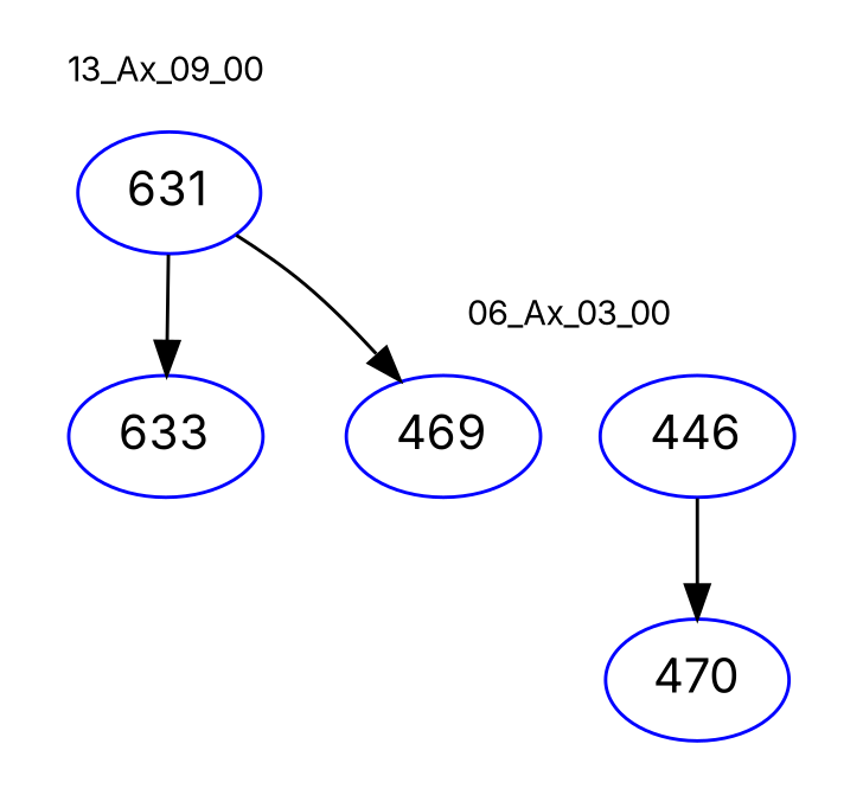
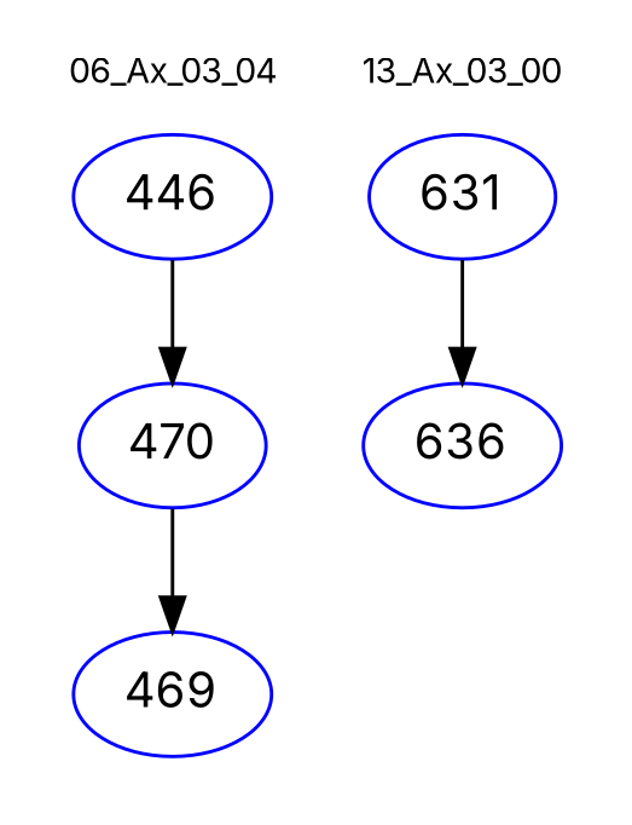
  digraph {
    fontname=Inter
    node [color=blue fontname=Inter]
    edge [color=black fontname=Inter]
    n1 [label=446]
    n2 [label=470]
    n3 [label=469]
    n4 [label=631]
-   n5 [label=633]
+   n5 [label=636]
    subgraph cluster_1 {
      color=white
      fontsize=10
-     label="06_Ax_03_00"
+     label="06_Ax_03_04"
      n1
      n2
      n3
    }
    subgraph cluster_2 {
      color=white
      fontsize=10
-     label="13_Ax_09_00"
+     label="13_Ax_03_00"
      n4
      n5
    }
    n1 -> n2
-   n4 -> n3
+   n2 -> n3
    n4 -> n5
  }
